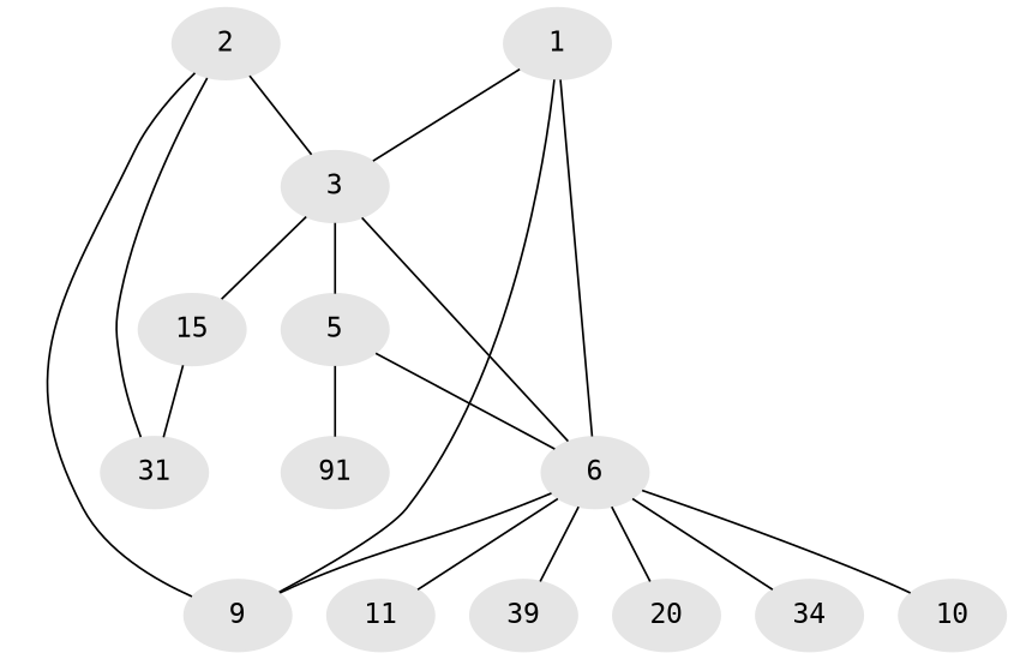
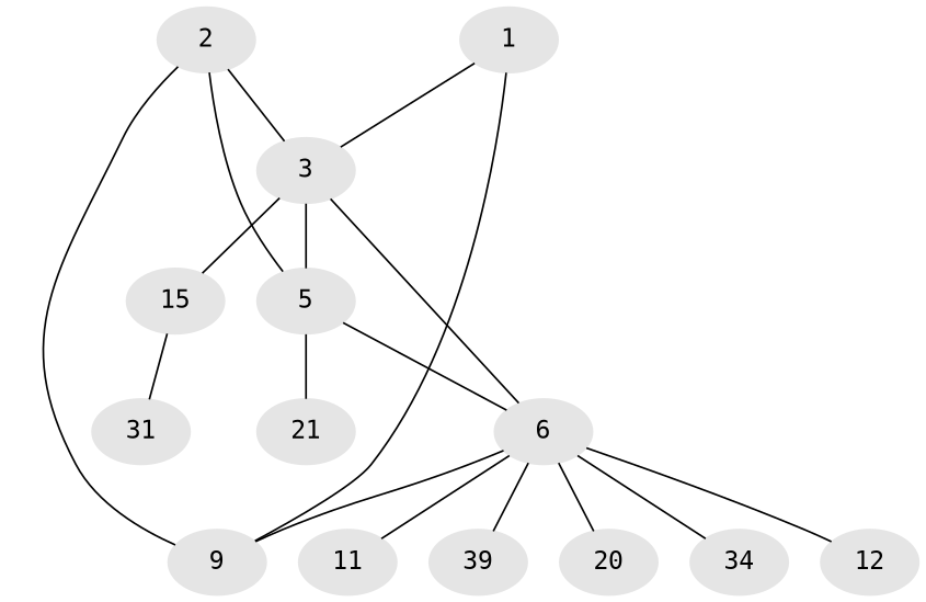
  graph {
    fontname="DejaVu Sans Mono"
    node [color=gray90 fontname="DejaVu Sans Mono" style=filled]
    edge [fontname="DejaVu Sans Mono"]
    2 [super="+17+45+7"]
    3 [super="+4+14+25+39+24+28+16"]
    9
    5
    1
    6 [super="+13+10+27+18+38+42"]
    15
    11 [super="+36+35+23"]
    n9 [label=39]
    n10 [label=20]
    34 [super="+46"]
-   12 [super="+47" label=10]
-   21 [label=91]
+   12 [super="+47"]
+   21
    31
    2 -- 3 [weight=2]
    2 -- 9
-   2 -- 31
+   2 -- 5
    3 -- 5 [weight=2]
    3 -- 6
    3 -- 15
    5 -- 6
    5 -- 21
    1 -- 3
    1 -- 9
-   1 -- 6 [weight=2]
    6 -- 9
    6 -- 11
    6 -- n9
    6 -- n10
    6 -- 34
    6 -- 12
    15 -- 31
  }
